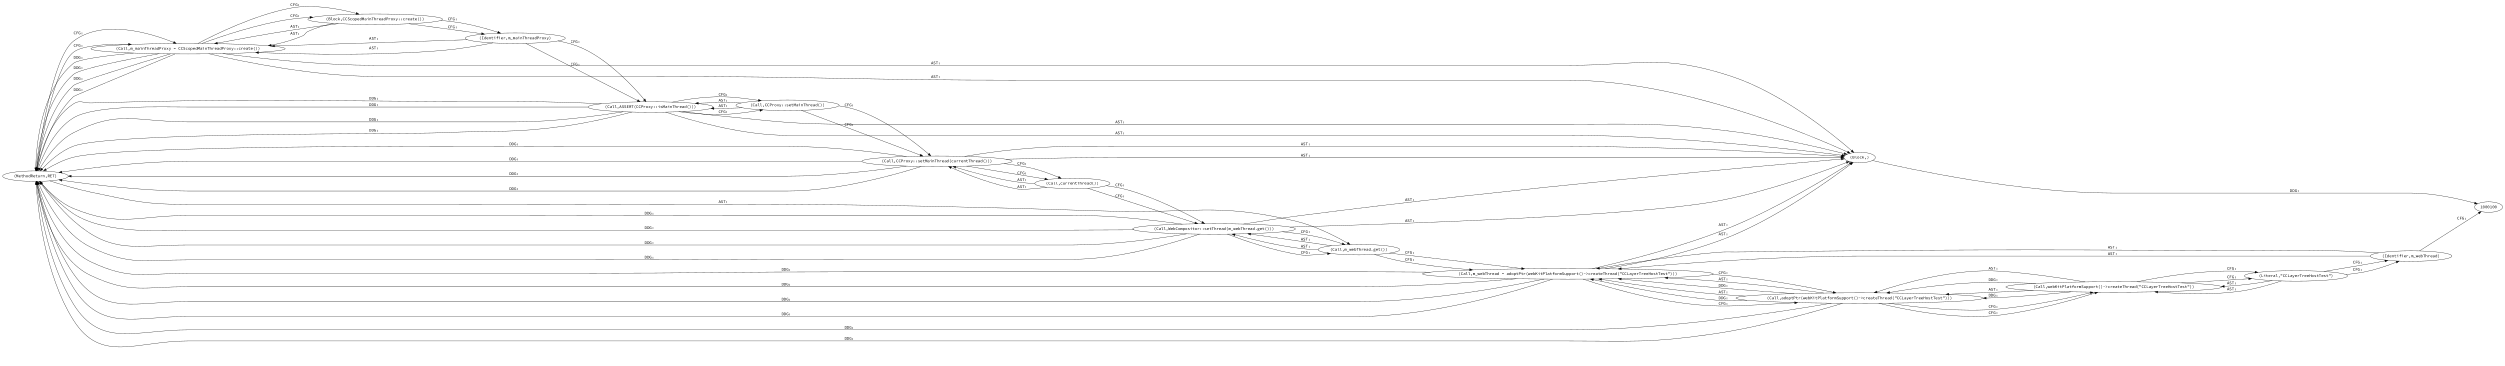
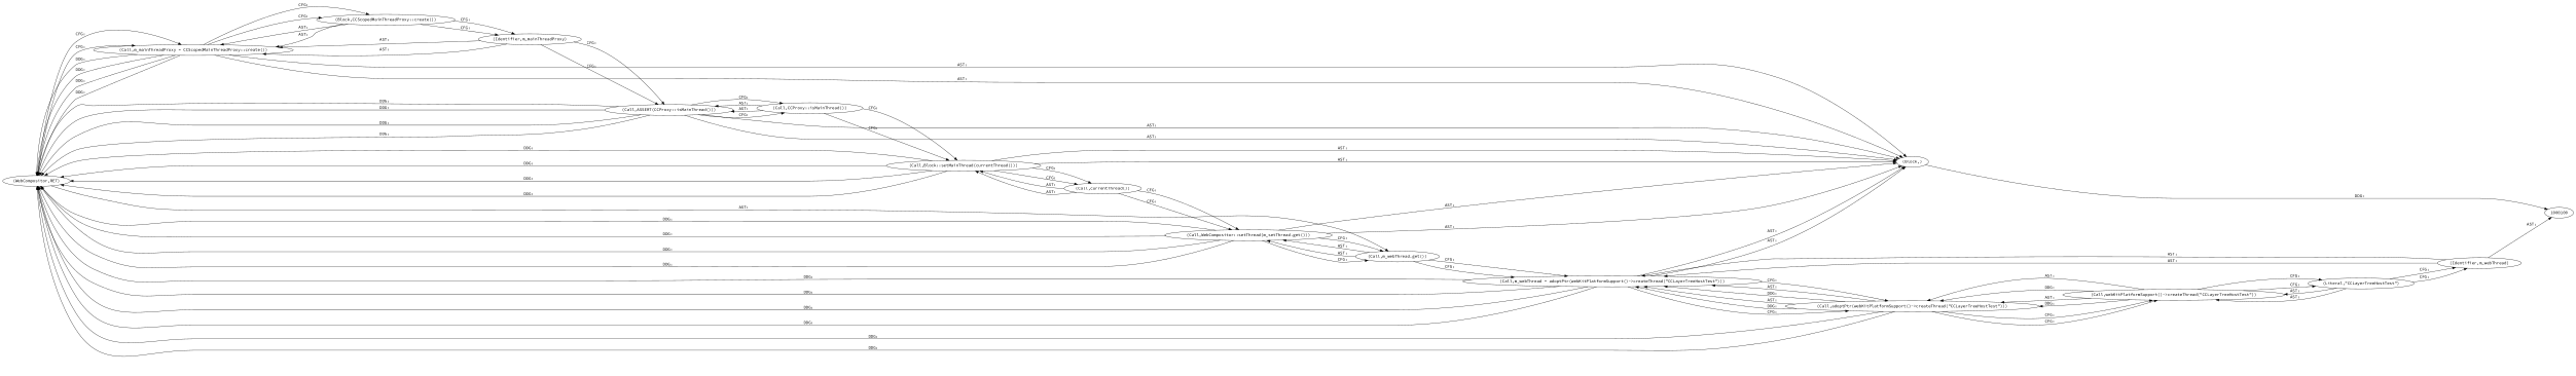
  digraph {
    fontname="Source Code Pro"
    rankdir=LR
    node [fontname="Source Code Pro"]
    edge [fontname="Source Code Pro"]
-   n1 [label="(MethodReturn,RET)"]
+   n1 [label="(WebCompositor,RET)"]
    n2 [label="(Call,m_mainThreadProxy = CCScopedMainThreadProxy::create())"]
    n3 [label="(Call,m_webThread.get())"]
    n4 [label="(Block,)"]
    n5 [label="(Block,CCScopedMainThreadProxy::create())"]
-   n6 [label="(Call,CCProxy::setMainThread())"]
+   n6 [label="(Call,CCProxy::isMainThread())"]
    n7 [label="(Call,ASSERT(CCProxy::isMainThread()))"]
-   n8 [label="(Call,CCProxy::setMainThread(currentThread()))"]
+   n8 [label="(Call,Block::setMainThread(currentThread()))"]
    n9 [label="(Call,currentThread())"]
    1000100
    n11 [label="(Identifier,m_mainThreadProxy)"]
    n12 [label="(Call,adoptPtr(webKitPlatformSupport()->createThread(\"CCLayerTreeHostTest\")))"]
    n13 [label="(Call,webKitPlatformSupport()->createThread(\"CCLayerTreeHostTest\"))"]
    n14 [label="(Call,m_webThread = adoptPtr(webKitPlatformSupport()->createThread(\"CCLayerTreeHostTest\")))"]
    n15 [label="(Literal,\"CCLayerTreeHostTest\")"]
    n16 [label="(Identifier,m_webThread)"]
-   n17 [label="(Call,WebCompositor::setThread(m_webThread.get()))"]
+   n17 [label="(Call,WebCompositor::setThread(m_setThread.get()))"]
    n1 -> n2 [label="CFG: "]
    n1 -> n2 [label="CFG: "]
    n1 -> n3 [label="AST: "]
    n2 -> n1 [label="DDG: "]
    n2 -> n1 [label="DDG: "]
    n2 -> n1 [label="DDG: "]
    n2 -> n1 [label="DDG: "]
    n2 -> n4 [label="AST: "]
    n2 -> n4 [label="AST: "]
    n2 -> n5 [label="CFG: "]
    n2 -> n5 [label="CFG: "]
    n3 -> n14 [label="CFG: "]
    n3 -> n14 [label="CFG: "]
    n3 -> n17 [label="AST: "]
    n3 -> n17 [label="AST: "]
    n4 -> 1000100 [label="DDG: "]
    n5 -> n2 [label="AST: "]
    n5 -> n2 [label="AST: "]
    n5 -> n11 [label="CFG: "]
    n5 -> n11 [label="CFG: "]
    n6 -> n7 [label="AST: "]
    n6 -> n7 [label="AST: "]
    n6 -> n8 [label="CFG: "]
    n6 -> n8 [label="CFG: "]
    n7 -> n1 [label="DDG: "]
    n7 -> n1 [label="DDG: "]
    n7 -> n1 [label="DDG: "]
    n7 -> n1 [label="DDG: "]
    n7 -> n4 [label="AST: "]
    n7 -> n4 [label="AST: "]
    n7 -> n6 [label="CFG: "]
    n7 -> n6 [label="CFG: "]
    n8 -> n1 [label="DDG: "]
    n8 -> n1 [label="DDG: "]
    n8 -> n1 [label="DDG: "]
    n8 -> n1 [label="DDG: "]
    n8 -> n4 [label="AST: "]
    n8 -> n4 [label="AST: "]
    n8 -> n9 [label="CFG: "]
    n8 -> n9 [label="CFG: "]
    n9 -> n8 [label="AST: "]
    n9 -> n8 [label="AST: "]
    n9 -> n17 [label="CFG: "]
    n9 -> n17 [label="CFG: "]
    n11 -> n2 [label="AST: "]
    n11 -> n2 [label="AST: "]
    n11 -> n7 [label="CFG: "]
    n11 -> n7 [label="CFG: "]
    n12 -> n1 [label="DDG: "]
    n12 -> n1 [label="DDG: "]
    n12 -> n13 [label="CFG: "]
    n12 -> n13 [label="CFG: "]
    n12 -> n14 [label="AST: "]
    n12 -> n14 [label="DDG: "]
    n12 -> n14 [label="AST: "]
    n12 -> n14 [label="DDG: "]
    n13 -> n12 [label="AST: "]
    n13 -> n12 [label="DDG: "]
    n13 -> n12 [label="AST: "]
    n13 -> n12 [label="DDG: "]
    n13 -> n15 [label="CFG: "]
    n13 -> n15 [label="CFG: "]
    n14 -> n1 [label="DDG: "]
    n14 -> n1 [label="DDG: "]
    n14 -> n1 [label="DDG: "]
    n14 -> n1 [label="DDG: "]
    n14 -> n4 [label="AST: "]
    n14 -> n4 [label="AST: "]
    n14 -> n12 [label="CFG: "]
    n14 -> n12 [label="CFG: "]
    n15 -> n13 [label="AST: "]
    n15 -> n13 [label="AST: "]
    n15 -> n16 [label="CFG: "]
    n15 -> n16 [label="CFG: "]
-   n16 -> 1000100 [label="CFG: "]
+   n16 -> 1000100 [label="AST: "]
    n16 -> n14 [label="AST: "]
    n16 -> n14 [label="AST: "]
    n17 -> n1 [label="DDG: "]
    n17 -> n1 [label="DDG: "]
    n17 -> n1 [label="DDG: "]
    n17 -> n1 [label="DDG: "]
    n17 -> n3 [label="CFG: "]
    n17 -> n3 [label="CFG: "]
    n17 -> n4 [label="AST: "]
    n17 -> n4 [label="AST: "]
  }
